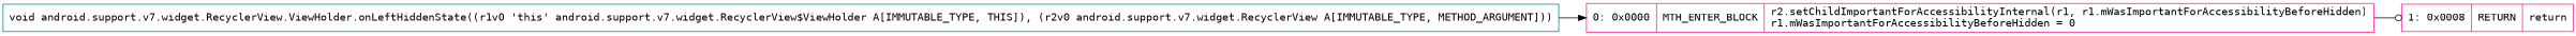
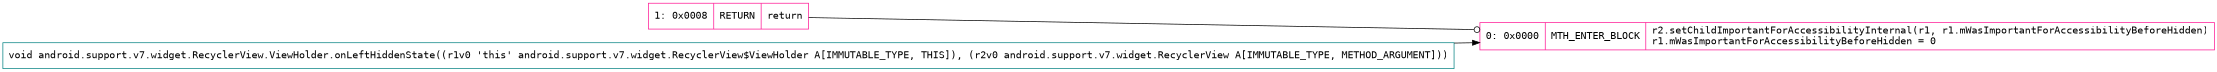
  digraph {
    rankdir=LR
    fontname="DejaVu Sans Mono"
    node [shape=record color=deeppink fontname="DejaVu Sans Mono"]
    edge [fontname="DejaVu Sans Mono"]
    n1 [label="{0\:\ 0x0000|MTH_ENTER_BLOCK\l|r2.setChildImportantForAccessibilityInternal(r1, r1.mWasImportantForAccessibilityBeforeHidden)\lr1.mWasImportantForAccessibilityBeforeHidden = 0\l}"]
    n2 [label="{1\:\ 0x0008|RETURN\l|return\l}"]
    n3 [label="{void android.support.v7.widget.RecyclerView.ViewHolder.onLeftHiddenState((r1v0 'this' android.support.v7.widget.RecyclerView$ViewHolder A[IMMUTABLE_TYPE, THIS]), (r2v0 android.support.v7.widget.RecyclerView A[IMMUTABLE_TYPE, METHOD_ARGUMENT])) }" color=teal]
-   n1 -> n2 [arrowhead=odot]
+   n2 -> n1 [arrowhead=odot]
    n3 -> n1 [arrowhead=normal]
  }
